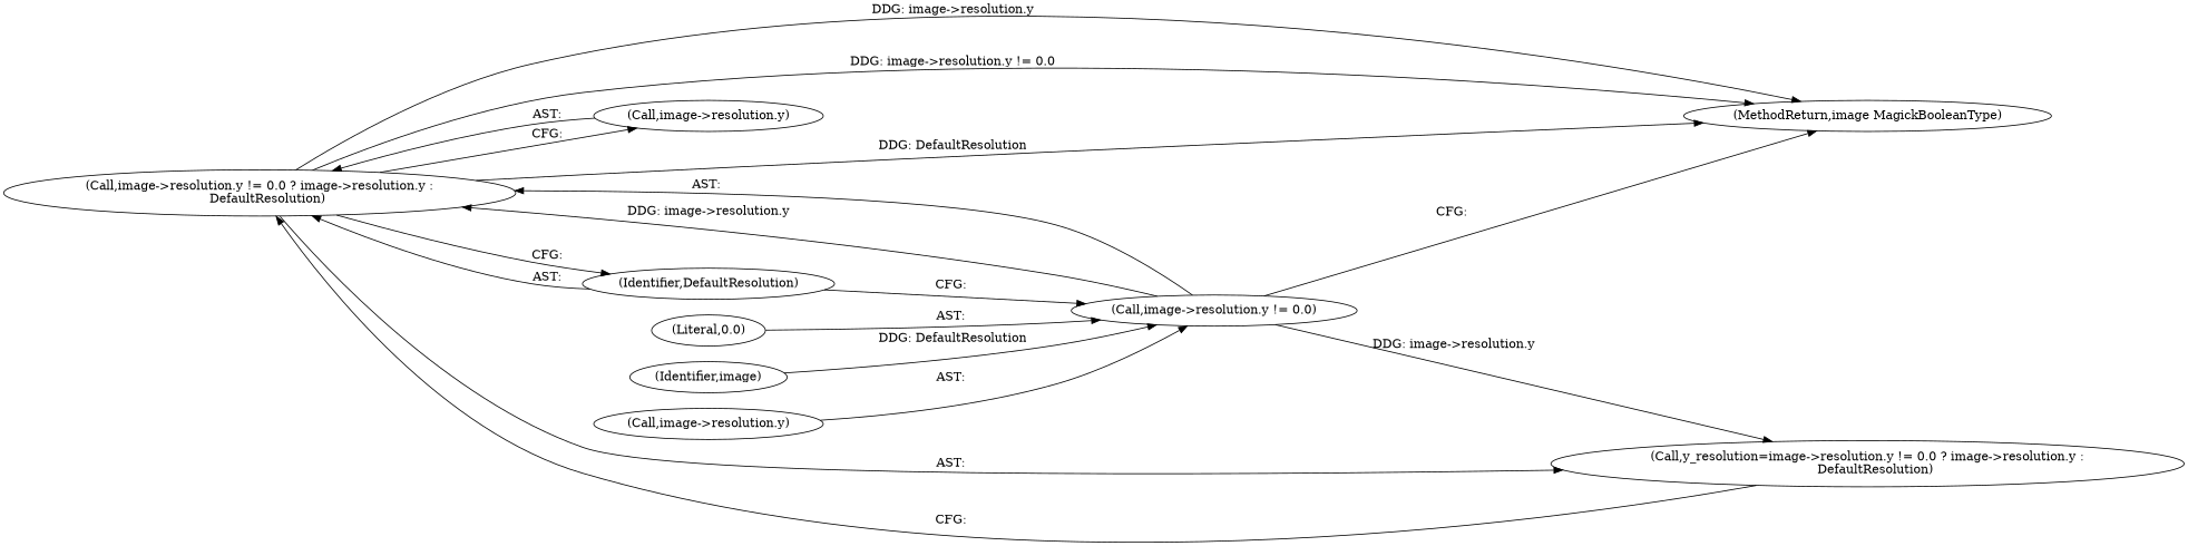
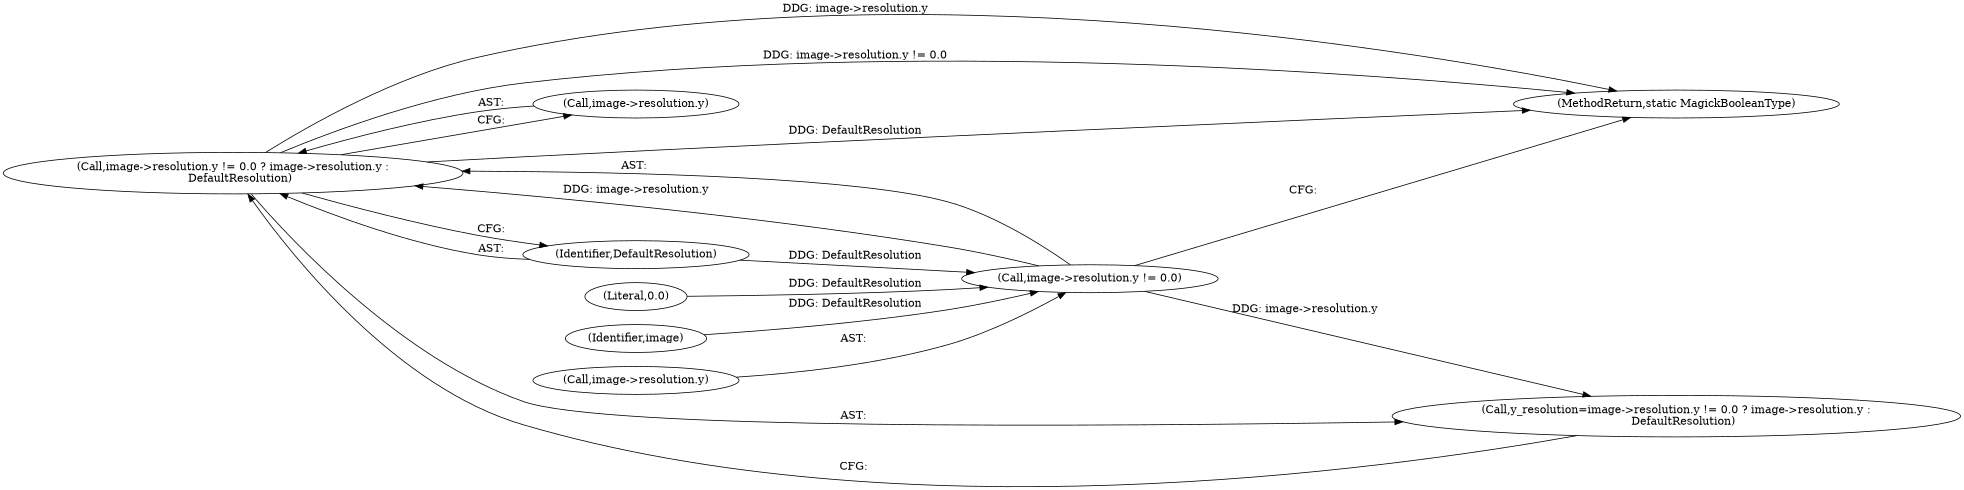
  digraph {
    rankdir=LR
    n1 [label="(Call,image->resolution.y != 0.0 ? image->resolution.y :\n    DefaultResolution)"]
    n2 [label="(Call,y_resolution=image->resolution.y != 0.0 ? image->resolution.y :\n    DefaultResolution)"]
    n3 [label="(Identifier,DefaultResolution)"]
    n4 [label="(Call,image->resolution.y)"]
-   n5 [label="(MethodReturn,image MagickBooleanType)"]
+   n5 [label="(MethodReturn,static MagickBooleanType)"]
    n6 [label="(Call,image->resolution.y != 0.0)"]
    n7 [label="(Literal,0.0)"]
    n8 [label="(Identifier,image)"]
    n9 [label="(Call,image->resolution.y)"]
    n1 -> n2 [label="AST: "]
    n1 -> n3 [label="CFG: "]
    n1 -> n4 [label="CFG: "]
    n1 -> n5 [label="DDG: DefaultResolution"]
    n1 -> n5 [label="DDG: image->resolution.y"]
    n1 -> n5 [label="DDG: image->resolution.y != 0.0"]
    n2 -> n1 [label="CFG: "]
    n3 -> n1 [label="AST: "]
-   n3 -> n6 [label="CFG: "]
+   n3 -> n6 [label="DDG: DefaultResolution"]
    n4 -> n1 [label="AST: "]
    n6 -> n1 [label="AST: "]
    n6 -> n1 [label="DDG: image->resolution.y"]
    n6 -> n2 [label="DDG: image->resolution.y"]
    n6 -> n5 [label="CFG: "]
-   n7 -> n6 [label="AST: "]
+   n7 -> n6 [label="DDG: DefaultResolution"]
    n8 -> n6 [label="DDG: DefaultResolution"]
    n9 -> n6 [label="AST: "]
  }
